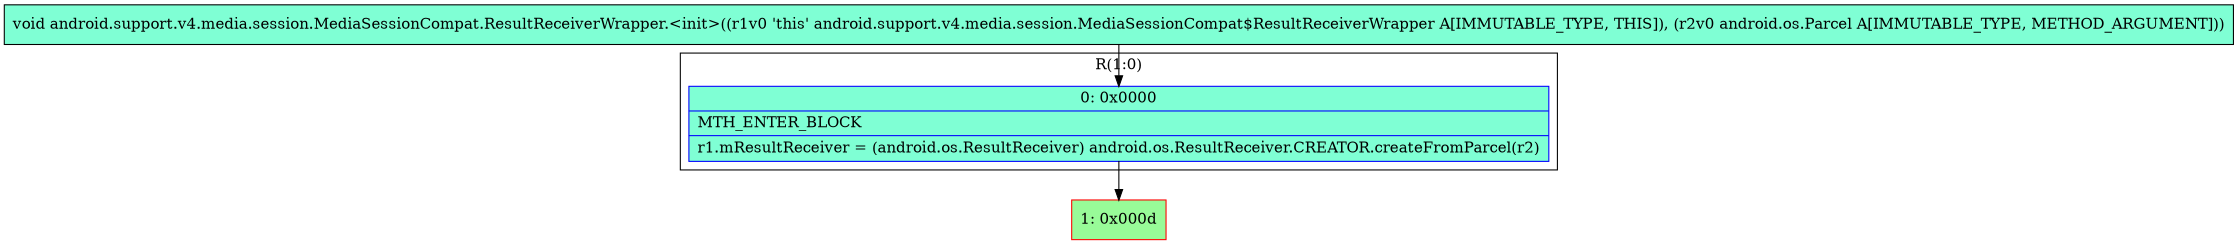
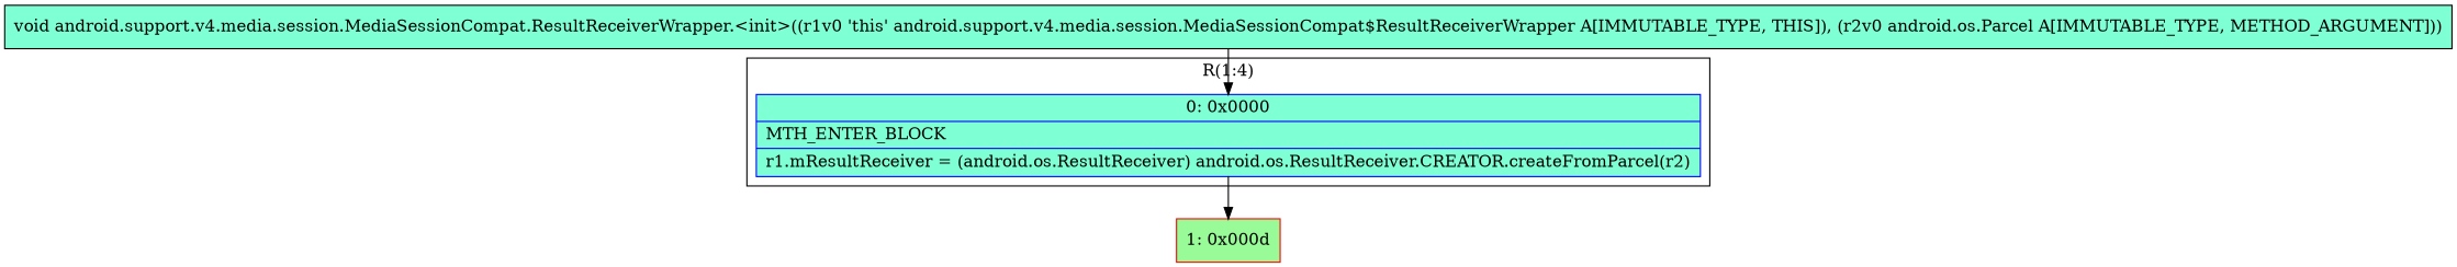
  digraph {
    node [shape=record style=filled fillcolor=aquamarine]
    n1 [color=blue label="{0\:\ 0x0000|MTH_ENTER_BLOCK\l|r1.mResultReceiver = (android.os.ResultReceiver) android.os.ResultReceiver.CREATOR.createFromParcel(r2)\l}"]
    n2 [color=red label="{1\:\ 0x000d}" fillcolor=palegreen]
    n3 [label="{void android.support.v4.media.session.MediaSessionCompat.ResultReceiverWrapper.\<init\>((r1v0 'this' android.support.v4.media.session.MediaSessionCompat$ResultReceiverWrapper A[IMMUTABLE_TYPE, THIS]), (r2v0 android.os.Parcel A[IMMUTABLE_TYPE, METHOD_ARGUMENT])) }"]
    subgraph cluster_1 {
-     label="R(1:0)"
+     label="R(1:4)"
      n1
    }
    n1 -> n2
    n3 -> n1
  }
